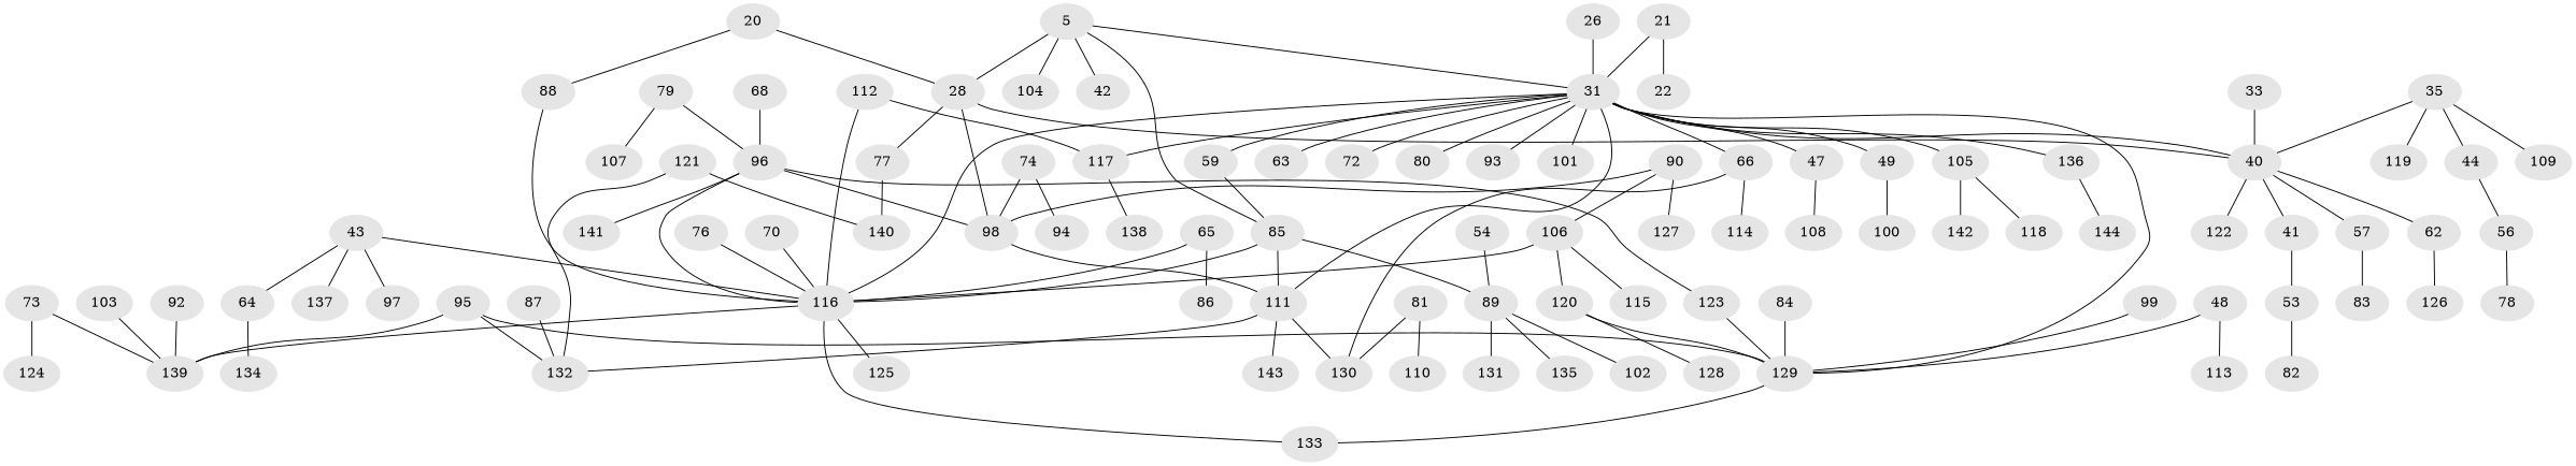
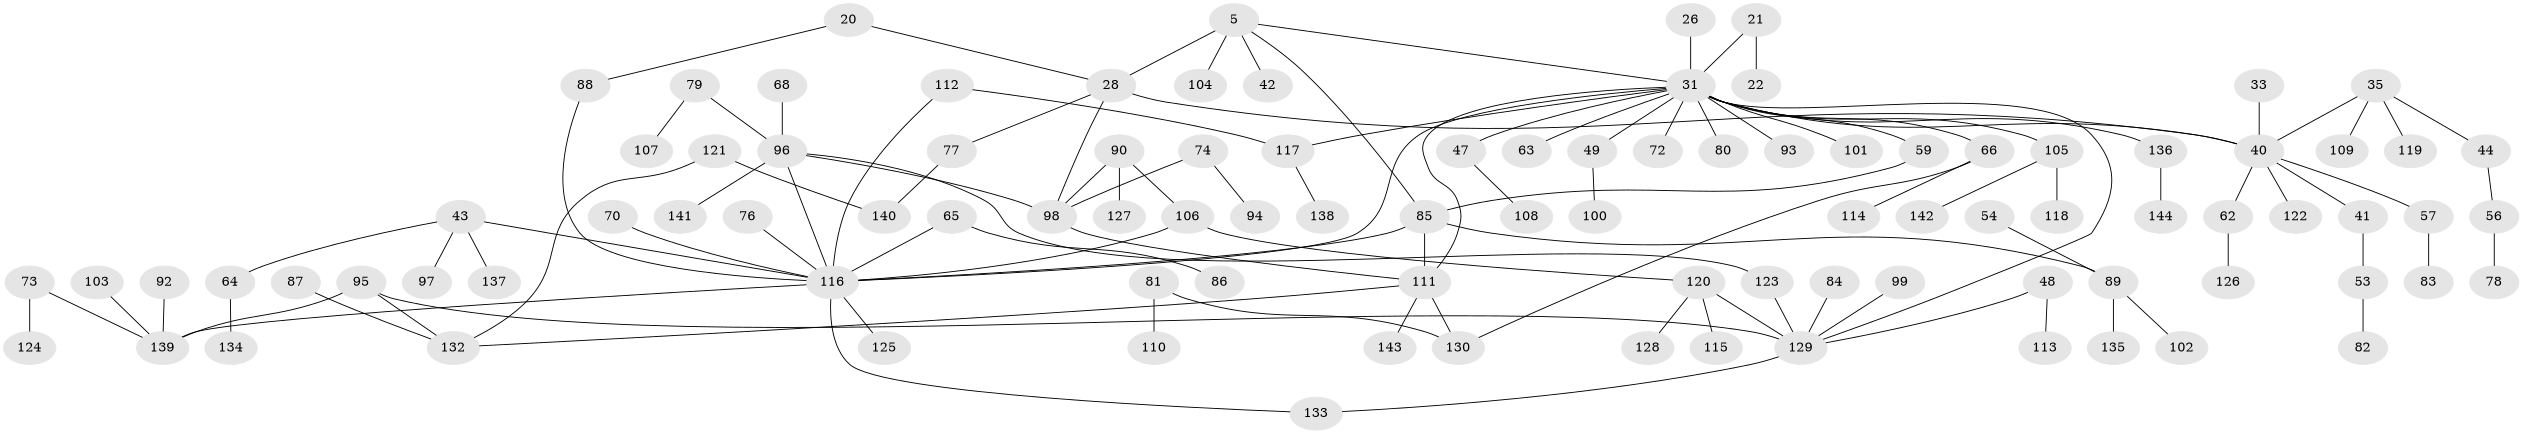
  graph {
    node [color=gray90 style=filled]
    28 [super="+14"]
    40 [super="+15+23+32+29"]
    77
    98 [super="+37+38"]
    5
    31 [super="+4+7"]
    42
    85 [super="+55"]
    104
    47
    49
    59
    63
    66
    72
    80
    93
    101
    105
    111 [super="+8+61"]
    116 [super="+16+12"]
    117 [super="+10"]
    129 [super="+75"]
    136 [super="+45+91"]
    89 [super="+52"]
    20
    88
    21
    22
    26
    41
    57 [super="+34"]
    62
    122
    140
    108
    100
    114
    130 [super="+67"]
    118
    142
    132 [super="+18"]
    143
    139 [super="+27"]
    125
    133 [super="+58"]
    138
    144
    33
    35
    44
    109
    119
    56
    53
    83
    126
    82
    43
    64
    97
    137
    134
    78
    48
    113
    102
-   131
    135
    54
    65
    86
    96 [super="+17+51+39+50+60"]
    141
    123
    68
    70
    73
    124
    74
    94
    76
    79
    107
    81
    110
    84
    87
    90
    106 [super="+69"]
    127
    115
    120
    92
    95 [super="+71"]
    99
    103
    128
    112
    121
    28 -- 40
    28 -- 77
    28 -- 98
    40 -- 41
    40 -- 57
    40 -- 62
    40 -- 122
    77 -- 140
    98 -- 111
    5 -- 28 [weight=2]
    5 -- 31
    5 -- 42
    5 -- 85
    5 -- 104
    31 -- 40 [weight=2]
    31 -- 47
    31 -- 49
    31 -- 59
    31 -- 63
    31 -- 66
    31 -- 72
    31 -- 80
    31 -- 93
    31 -- 101
    31 -- 105
    31 -- 111 [weight=2]
    31 -- 116 [weight=2]
    31 -- 117
    31 -- 129
    31 -- 136
    85 -- 111
    85 -- 116
    85 -- 89
    47 -- 108
    49 -- 100
    59 -- 85
    66 -- 114
    66 -- 130
    105 -- 118
    105 -- 142
    111 -- 130
    111 -- 132
    111 -- 143
    116 -- 139
    116 -- 125
    116 -- 133
    117 -- 138
    129 -- 133
    136 -- 144
    89 -- 102
-   89 -- 131
    89 -- 135
    20 -- 28
    20 -- 88
    88 -- 116
    21 -- 31
    21 -- 22
    26 -- 31
    41 -- 53
    57 -- 83
    62 -- 126
    33 -- 40
    35 -- 40
    35 -- 44
    35 -- 109
    35 -- 119
    44 -- 56
    56 -- 78
    53 -- 82
    43 -- 116
    43 -- 64
    43 -- 97
    43 -- 137
    64 -- 134
    48 -- 129
    48 -- 113
    54 -- 89
    65 -- 116
    65 -- 86
    96 -- 98
    96 -- 116
    96 -- 141
    96 -- 123
    123 -- 129
    68 -- 96
    70 -- 116
    73 -- 139
    73 -- 124
    74 -- 98
    74 -- 94
    76 -- 116
    79 -- 96
    79 -- 107
    81 -- 130
    81 -- 110
    84 -- 129
    87 -- 132
    90 -- 98
    90 -- 106
    90 -- 127
    106 -- 116
-   106 -- 115
+   120 -- 115
    106 -- 120
    120 -- 129
    120 -- 128
    92 -- 139
    95 -- 129
    95 -- 132
    95 -- 139
    99 -- 129
    103 -- 139
    112 -- 116
    112 -- 117
    121 -- 140
    121 -- 132
  }
